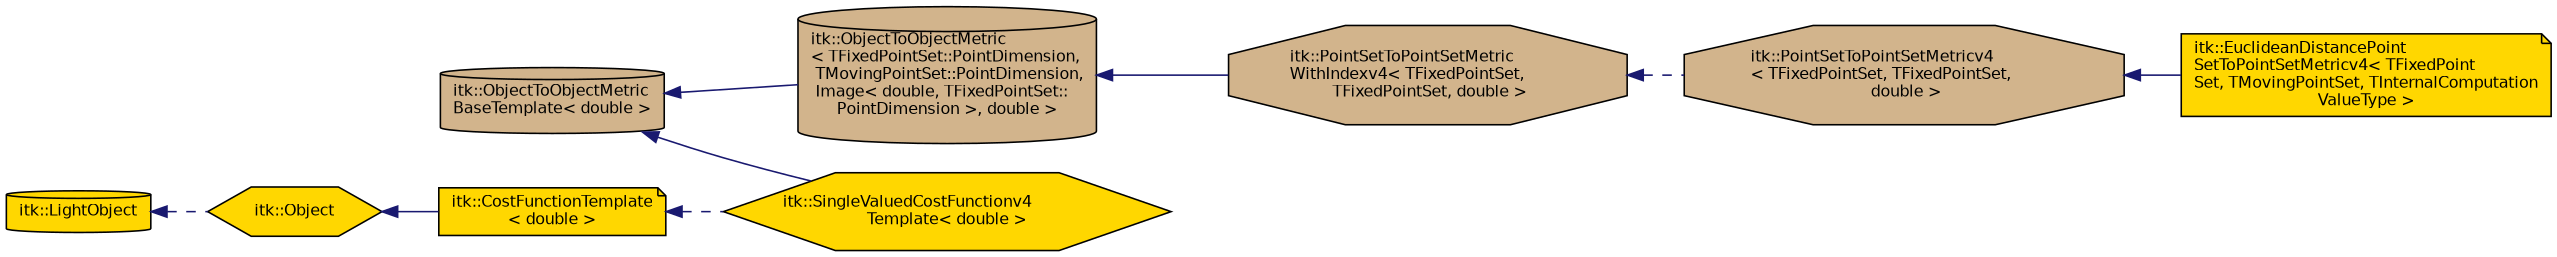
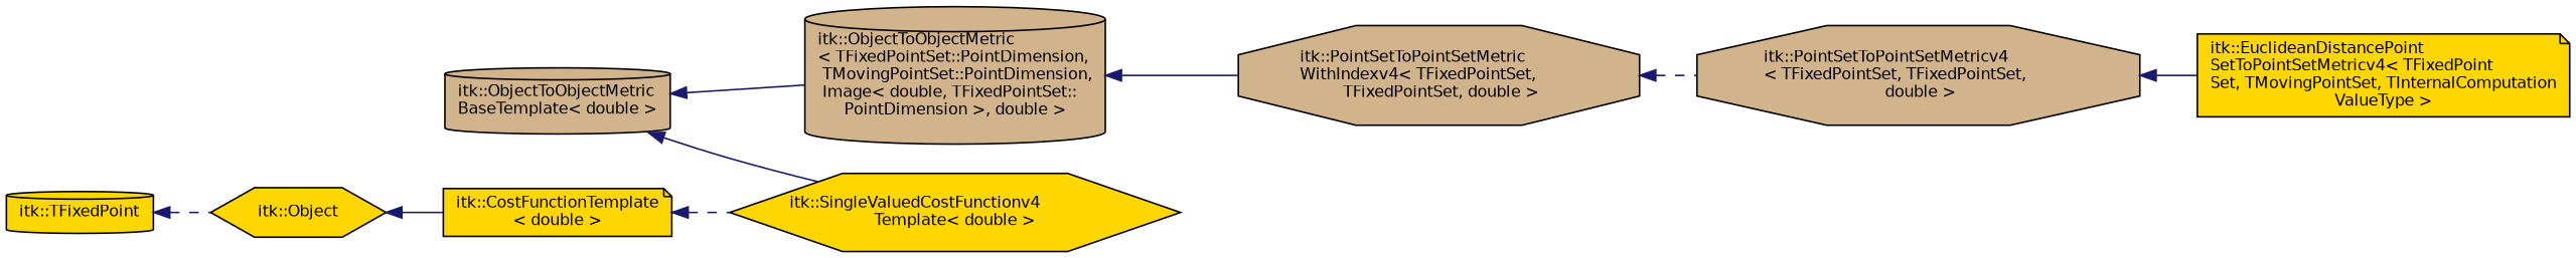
  digraph {
    rankdir=LR
    node [color=black fillcolor=gold fontname=Helvetica fontsize=10 shape=cylinder style=filled]
    edge [color=midnightblue dir=back fontname=Helvetica fontsize=10 labelfontname=Helvetica labelfontsize=10 style=solid]
    n1 [fontcolor=black height=0.2 label="itk::EuclideanDistancePoint\lSetToPointSetMetricv4\< TFixedPoint\lSet, TMovingPointSet, TInternalComputation\lValueType \>" shape=note width=0.4]
    n2 [fillcolor=tan height=0.2 label="itk::PointSetToPointSetMetricv4\l\< TFixedPointSet, TFixedPointSet,\l double \>" shape=octagon width=0.4]
    n3 [fillcolor=tan height=0.2 label="itk::PointSetToPointSetMetric\lWithIndexv4\< TFixedPointSet,\l TFixedPointSet, double \>" shape=octagon width=0.4]
    n4 [fillcolor=tan height=0.2 label="itk::ObjectToObjectMetric\l\< TFixedPointSet::PointDimension,\l TMovingPointSet::PointDimension,\l Image\< double, TFixedPointSet::\lPointDimension \>, double \>" width=0.4]
    n5 [fillcolor=tan height=0.2 label="itk::ObjectToObjectMetric\lBaseTemplate\< double \>" width=0.4]
    n6 [height=0.2 label="itk::SingleValuedCostFunctionv4\lTemplate\< double \>" shape=hexagon width=0.4]
    n7 [height=0.2 label="itk::CostFunctionTemplate\l\< double \>" shape=note width=0.4]
    n8 [height=0.2 label="itk::Object" shape=hexagon width=0.4]
-   n9 [height=0.2 label="itk::LightObject" width=0.4]
+   n9 [height=0.2 label="itk::TFixedPoint" width=0.4]
    n2 -> n1
    n3 -> n2 [style=dashed]
    n4 -> n3
    n5 -> n4
    n5 -> n6
    n7 -> n6 [style=dashed]
    n8 -> n7
    n9 -> n8 [style=dashed]
  }
